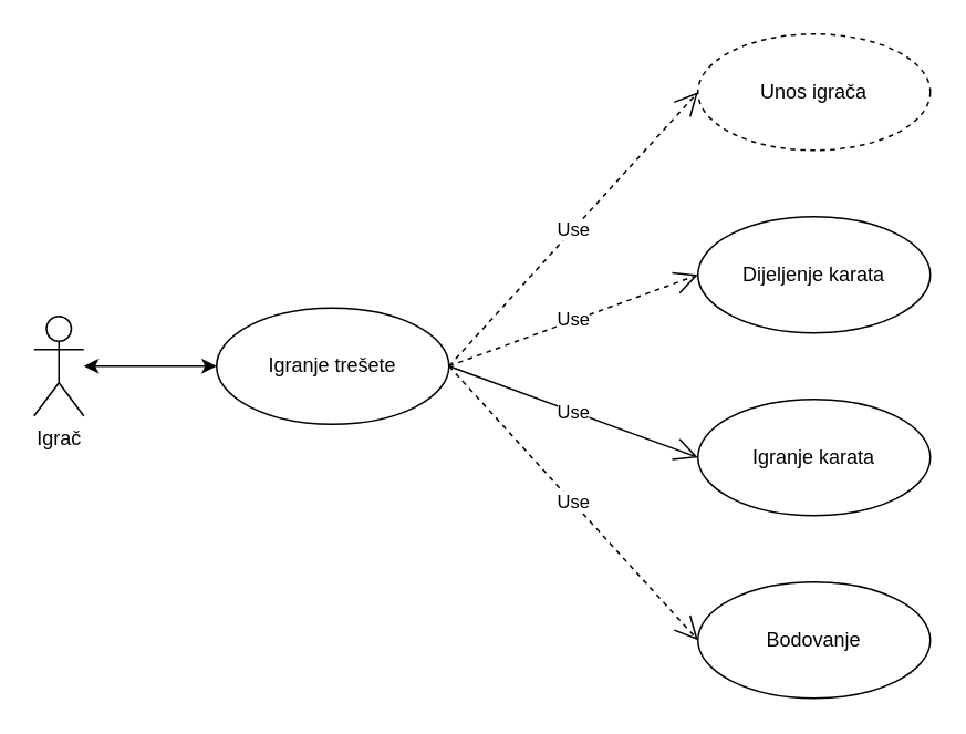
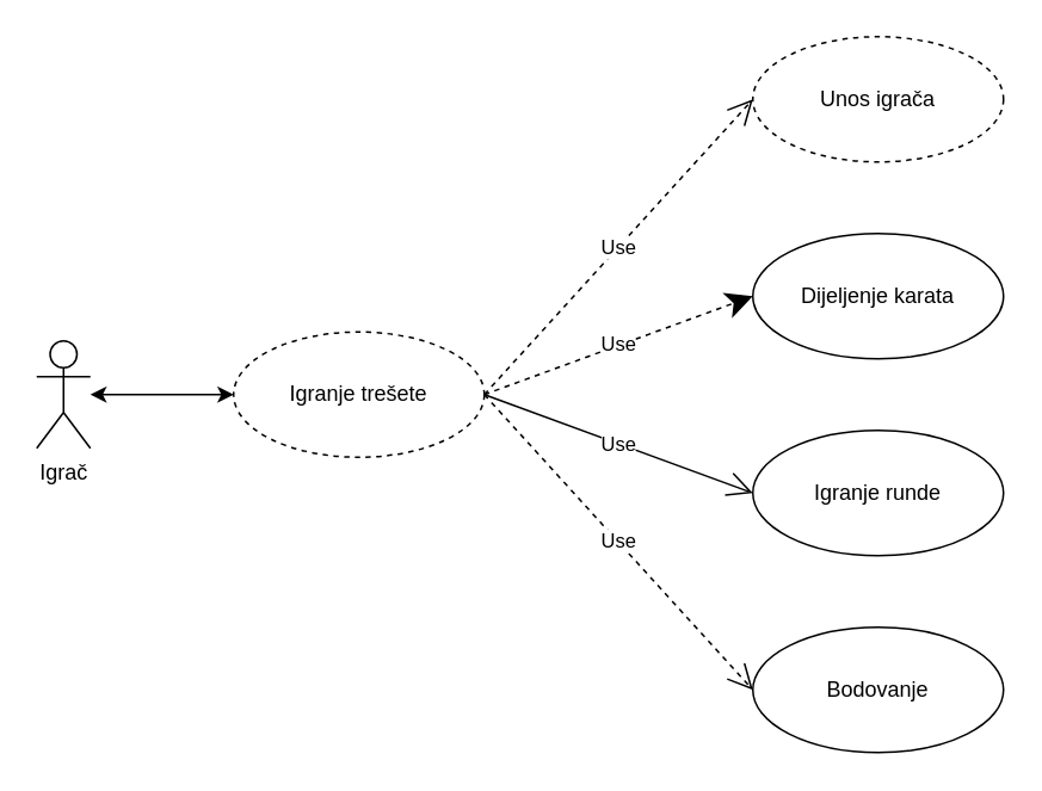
  <mxCell id="0" />
  <mxCell id="1" parent="0" />
  <mxCell id="2" value="Igrač" style="shape=umlActor;verticalLabelPosition=bottom;verticalAlign=top;html=1;" parent="1" vertex="1"><mxGeometry x="20" y="190" width="30" height="60" as="geometry" /></mxCell>
- <mxCell id="3" value="Igranje trešete" style="ellipse;whiteSpace=wrap;html=1;" parent="1" vertex="1"><mxGeometry x="130" y="185" width="140" height="70" as="geometry" /></mxCell>
+ <mxCell id="3" value="Igranje trešete" style="ellipse;whiteSpace=wrap;html=1;dashed=1;" parent="1" vertex="1"><mxGeometry x="130" y="185" width="140" height="70" as="geometry" /></mxCell>
  <mxCell id="4" value="" style="endArrow=classic;startArrow=classic;html=1;" parent="1" source="2" target="3" edge="1"><mxGeometry width="50" height="50" relative="1" as="geometry"><mxPoint x="190" y="450" as="sourcePoint" /><mxPoint x="240" y="400" as="targetPoint" /></mxGeometry></mxCell>
  <mxCell id="5" value="Bodovanje" style="ellipse;whiteSpace=wrap;html=1;" parent="1" vertex="1"><mxGeometry x="420" y="350" width="140" height="70" as="geometry" /></mxCell>
- <mxCell id="6" value="Igranje karata" style="ellipse;whiteSpace=wrap;html=1;" parent="1" vertex="1"><mxGeometry x="420" y="240" width="140" height="70" as="geometry" /></mxCell>
+ <mxCell id="6" value="Igranje runde" style="ellipse;whiteSpace=wrap;html=1;" parent="1" vertex="1"><mxGeometry x="420" y="240" width="140" height="70" as="geometry" /></mxCell>
  <mxCell id="7" value="Unos igrača" style="ellipse;whiteSpace=wrap;html=1;dashed=1;" parent="1" vertex="1"><mxGeometry x="420" y="20" width="140" height="70" as="geometry" /></mxCell>
  <mxCell id="8" value="Dijeljenje karata" style="ellipse;whiteSpace=wrap;html=1;" parent="1" vertex="1"><mxGeometry x="420" y="130" width="140" height="70" as="geometry" /></mxCell>
  <mxCell id="9" value="Use" style="endArrow=open;endSize=12;dashed=1;html=1;exitX=1;exitY=0.5;exitDx=0;exitDy=0;entryX=0;entryY=0.5;entryDx=0;entryDy=0;" parent="1" source="3" target="5" edge="1"><mxGeometry width="160" relative="1" as="geometry"><mxPoint x="220" y="360" as="sourcePoint" /><mxPoint x="380" y="360" as="targetPoint" /></mxGeometry></mxCell>
  <mxCell id="10" value="Use" style="endArrow=open;endSize=12;dashed=0;html=1;exitX=1;exitY=0.5;exitDx=0;exitDy=0;entryX=0;entryY=0.5;entryDx=0;entryDy=0;" parent="1" source="3" target="6" edge="1"><mxGeometry width="160" relative="1" as="geometry"><mxPoint x="280" y="230" as="sourcePoint" /><mxPoint x="365.197" y="155.367" as="targetPoint" /></mxGeometry></mxCell>
  <mxCell id="11" value="Use" style="endArrow=open;endSize=12;dashed=1;html=1;exitX=1;exitY=0.5;exitDx=0;exitDy=0;entryX=0;entryY=0.5;entryDx=0;entryDy=0;" parent="1" source="3" target="7" edge="1"><mxGeometry width="160" relative="1" as="geometry"><mxPoint x="290" y="240" as="sourcePoint" /><mxPoint x="375.197" y="165.367" as="targetPoint" /></mxGeometry></mxCell>
- <mxCell id="12" value="Use" style="endArrow=open;endSize=12;dashed=1;html=1;exitX=1;exitY=0.5;exitDx=0;exitDy=0;entryX=0;entryY=0.5;entryDx=0;entryDy=0;" parent="1" source="3" target="8" edge="1"><mxGeometry width="160" relative="1" as="geometry"><mxPoint x="300" y="250" as="sourcePoint" /><mxPoint x="385.197" y="175.367" as="targetPoint" /></mxGeometry></mxCell>
+ <mxCell id="12" value="Use" style="endArrow=classic;endSize=12;dashed=1;html=1;exitX=1;exitY=0.5;exitDx=0;exitDy=0;entryX=0;entryY=0.5;entryDx=0;entryDy=0;" parent="1" source="3" target="8" edge="1"><mxGeometry width="160" relative="1" as="geometry"><mxPoint x="300" y="250" as="sourcePoint" /><mxPoint x="385.197" y="175.367" as="targetPoint" /></mxGeometry></mxCell>
